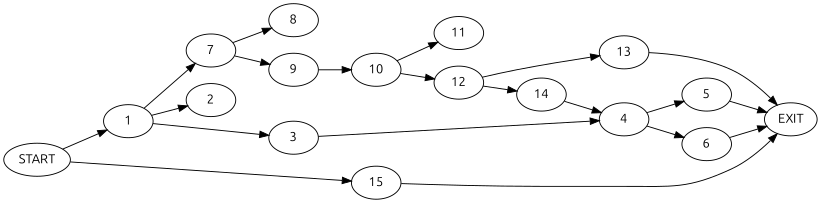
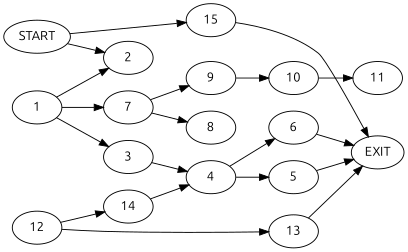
  digraph {
    fontname=Ubuntu
    rankdir=LR
    node [fontname=Ubuntu]
    edge [fontname=Ubuntu]
    n1 [label=START]
    1
    15
    7
    2
    3
    8
    9
    n9 [label=EXIT]
    4
    5
    6
    10
    11
    12
    13
    14
-   n1 -> 1
+   n1 -> 2
    n1 -> 15
    1 -> 7
    1 -> 2
    1 -> 3
    15 -> n9
    7 -> 8
    7 -> 9
    3 -> 4
    9 -> 10
    4 -> 5
    4 -> 6
    5 -> n9
    6 -> n9
    10 -> 11
-   10 -> 12
    12 -> 13
    12 -> 14
    13 -> n9
    14 -> 4
  }
